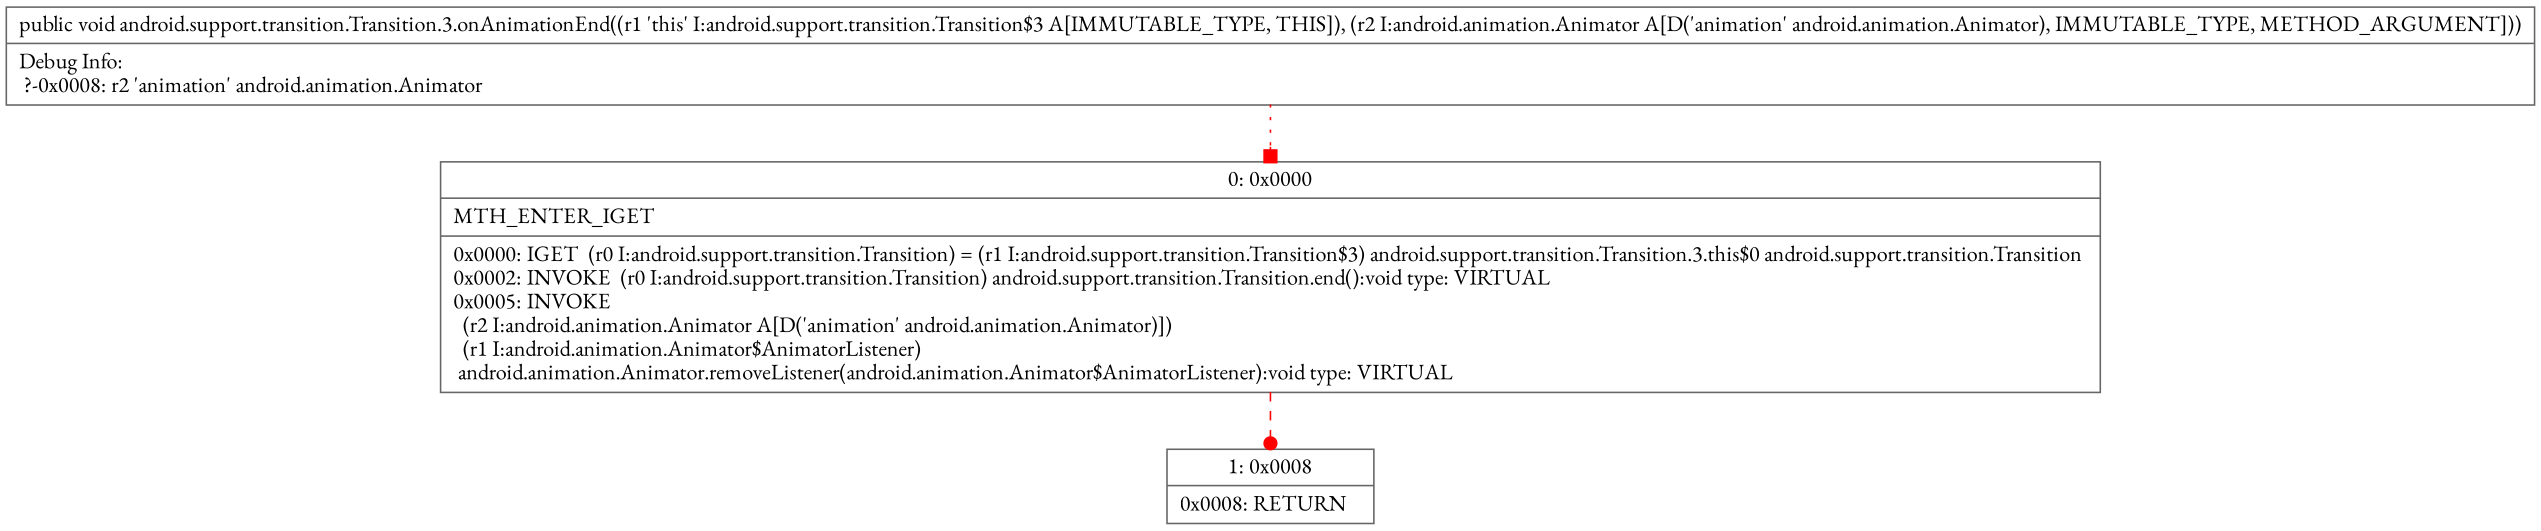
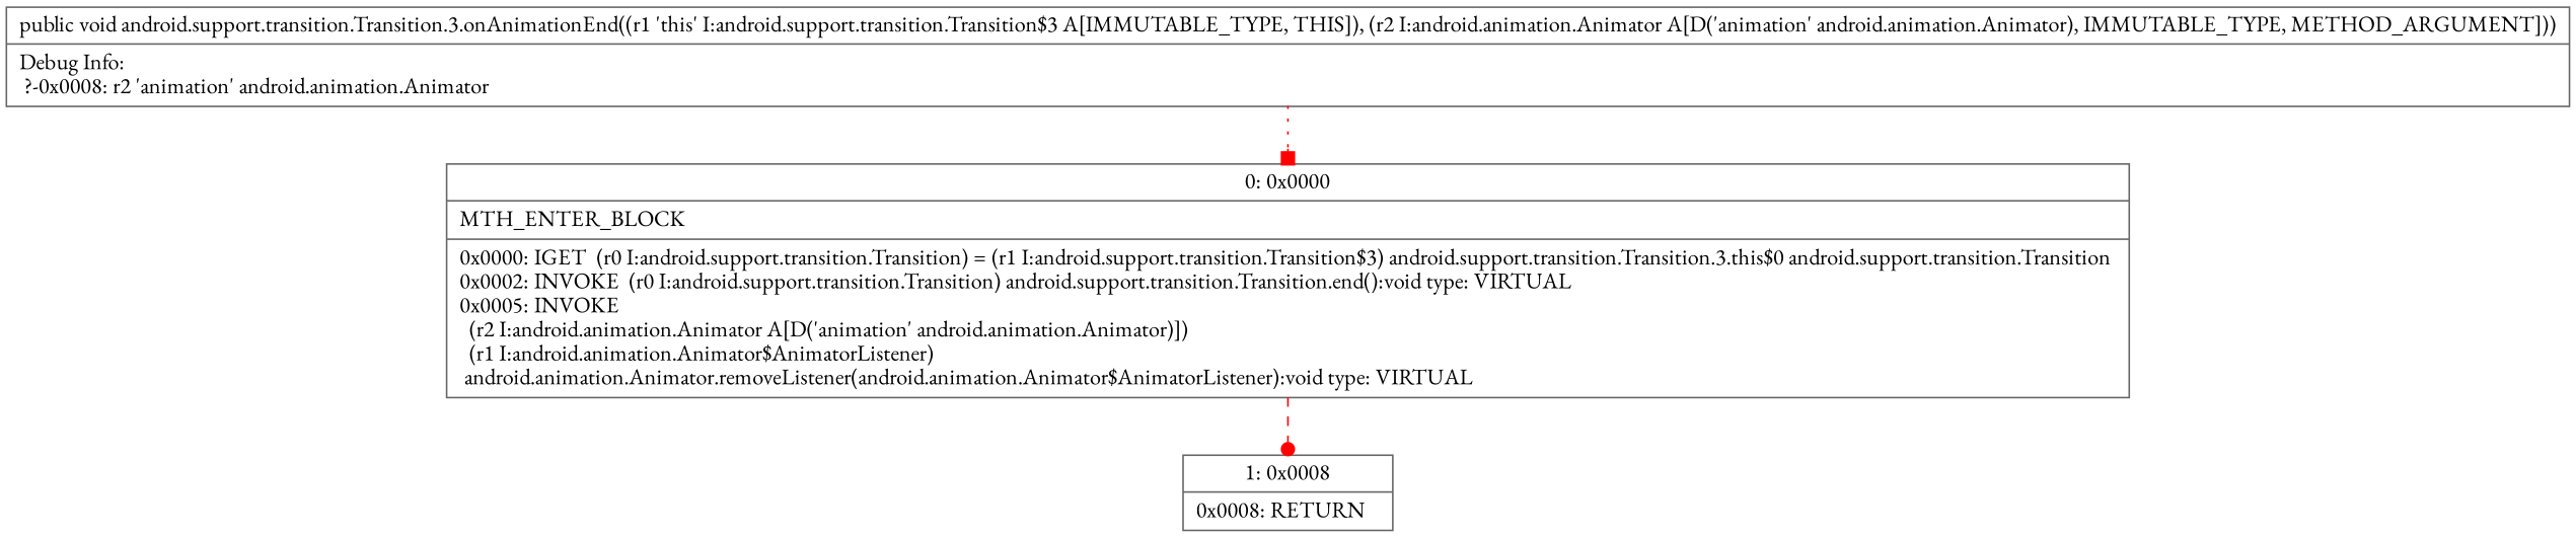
  digraph {
    fontname="EB Garamond"
    node [shape=record color=gray40 fontname="EB Garamond"]
    edge [color=red fontname="EB Garamond"]
-   n1 [label="{0\:\ 0x0000|MTH_ENTER_IGET\l|0x0000: IGET  (r0 I:android.support.transition.Transition) = (r1 I:android.support.transition.Transition$3) android.support.transition.Transition.3.this$0 android.support.transition.Transition \l0x0002: INVOKE  (r0 I:android.support.transition.Transition) android.support.transition.Transition.end():void type: VIRTUAL \l0x0005: INVOKE  \l  (r2 I:android.animation.Animator A[D('animation' android.animation.Animator)])\l  (r1 I:android.animation.Animator$AnimatorListener)\l android.animation.Animator.removeListener(android.animation.Animator$AnimatorListener):void type: VIRTUAL \l}"]
+   n1 [label="{0\:\ 0x0000|MTH_ENTER_BLOCK\l|0x0000: IGET  (r0 I:android.support.transition.Transition) = (r1 I:android.support.transition.Transition$3) android.support.transition.Transition.3.this$0 android.support.transition.Transition \l0x0002: INVOKE  (r0 I:android.support.transition.Transition) android.support.transition.Transition.end():void type: VIRTUAL \l0x0005: INVOKE  \l  (r2 I:android.animation.Animator A[D('animation' android.animation.Animator)])\l  (r1 I:android.animation.Animator$AnimatorListener)\l android.animation.Animator.removeListener(android.animation.Animator$AnimatorListener):void type: VIRTUAL \l}"]
    n2 [label="{1\:\ 0x0008|0x0008: RETURN   \l}"]
    n3 [label="{public void android.support.transition.Transition.3.onAnimationEnd((r1 'this' I:android.support.transition.Transition$3 A[IMMUTABLE_TYPE, THIS]), (r2 I:android.animation.Animator A[D('animation' android.animation.Animator), IMMUTABLE_TYPE, METHOD_ARGUMENT]))  | Debug Info:\l  ?\-0x0008: r2 'animation' android.animation.Animator\l}"]
    n1 -> n2 [style=dashed arrowhead=dot]
    n3 -> n1 [style=dotted arrowhead=box]
  }
